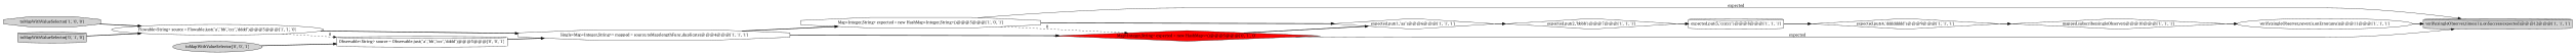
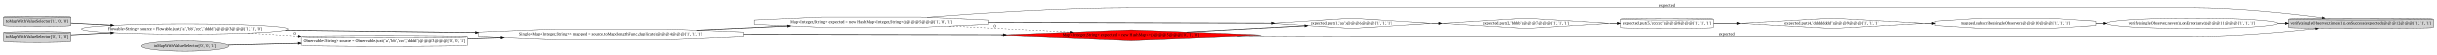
  digraph {
    fontname="PT Serif"
    rankdir=LR
    node [fillcolor=white fontname="PT Serif" shape=diamond style=filled]
    edge [fontname="PT Serif" style=bold]
    n1 [fillcolor=lightgray label="verify(singleObserver,times(1)).onSuccess(expected)@@@12@@@['1', '1', '1']" shape=cylinder]
    n2 [label="Single<Map<Integer,String>> mapped = source.toMap(lengthFunc,duplicate)@@@4@@@['1', '1', '1']" shape=octagon]
    n3 [label="Map<Integer,String> expected = new HashMap<Integer,String>()@@@5@@@['1', '0', '1']" shape=octagon]
    n4 [fillcolor=red label="Map<Integer,String> expected = new HashMap<>()@@@5@@@['0', '1', '0']"]
    n5 [label="expected.put(1,\"aa\")@@@6@@@['1', '1', '1']"]
    n6 [label="Flowable<String> source = Flowable.just(\"a\",\"bb\",\"ccc\",\"dddd\")@@@3@@@['1', '1', '0']" shape=ellipse]
    n7 [label="Observable<String> source = Observable.just(\"a\",\"bb\",\"ccc\",\"dddd\")@@@3@@@['0', '0', '1']" shape=cylinder]
    n8 [label="expected.put(3,\"cccccc\")@@@8@@@['1', '1', '1']" shape=cylinder]
    n9 [label="expected.put(4,\"dddddddd\")@@@9@@@['1', '1', '1']"]
-   n10 [label="mapped.subscribe(singleObserver)@@@10@@@['1', '1', '1']"]
+   n10 [label="mapped.subscribe(singleObserver)@@@10@@@['1', '1', '1']" shape=octagon]
    n11 [label="expected.put(2,\"bbbb\")@@@7@@@['1', '1', '1']"]
    n12 [fillcolor=lightgray label="toMapWithValueSelector['0', '0', '1']" shape=ellipse]
    n13 [label="verify(singleObserver,never()).onError(any())@@@11@@@['1', '1', '1']" shape=ellipse]
-   n14 [fillcolor=lightgray label="toMapWithValueSelector['1', '0', '0']" shape=octagon]
+   n14 [fillcolor=lightgray label="toMapWithValueSelector['1', '0', '0']" shape=cylinder]
    n15 [fillcolor=lightgray label="toMapWithValueSelector['0', '1', '0']" shape=cylinder]
    n2 -> n3
    n2 -> n4
    n3 -> n1 [label=expected style=solid]
    n3 -> n4 [label=0 style=dashed]
    n3 -> n5
    n4 -> n1 [label=expected style=solid]
    n4 -> n5
    n5 -> n11
    n6 -> n2
    n6 -> n7 [label=0 style=dashed]
    n7 -> n2
    n8 -> n9
    n9 -> n10
    n10 -> n13
    n11 -> n8
    n12 -> n7
    n13 -> n1
    n14 -> n6
    n15 -> n6
  }
